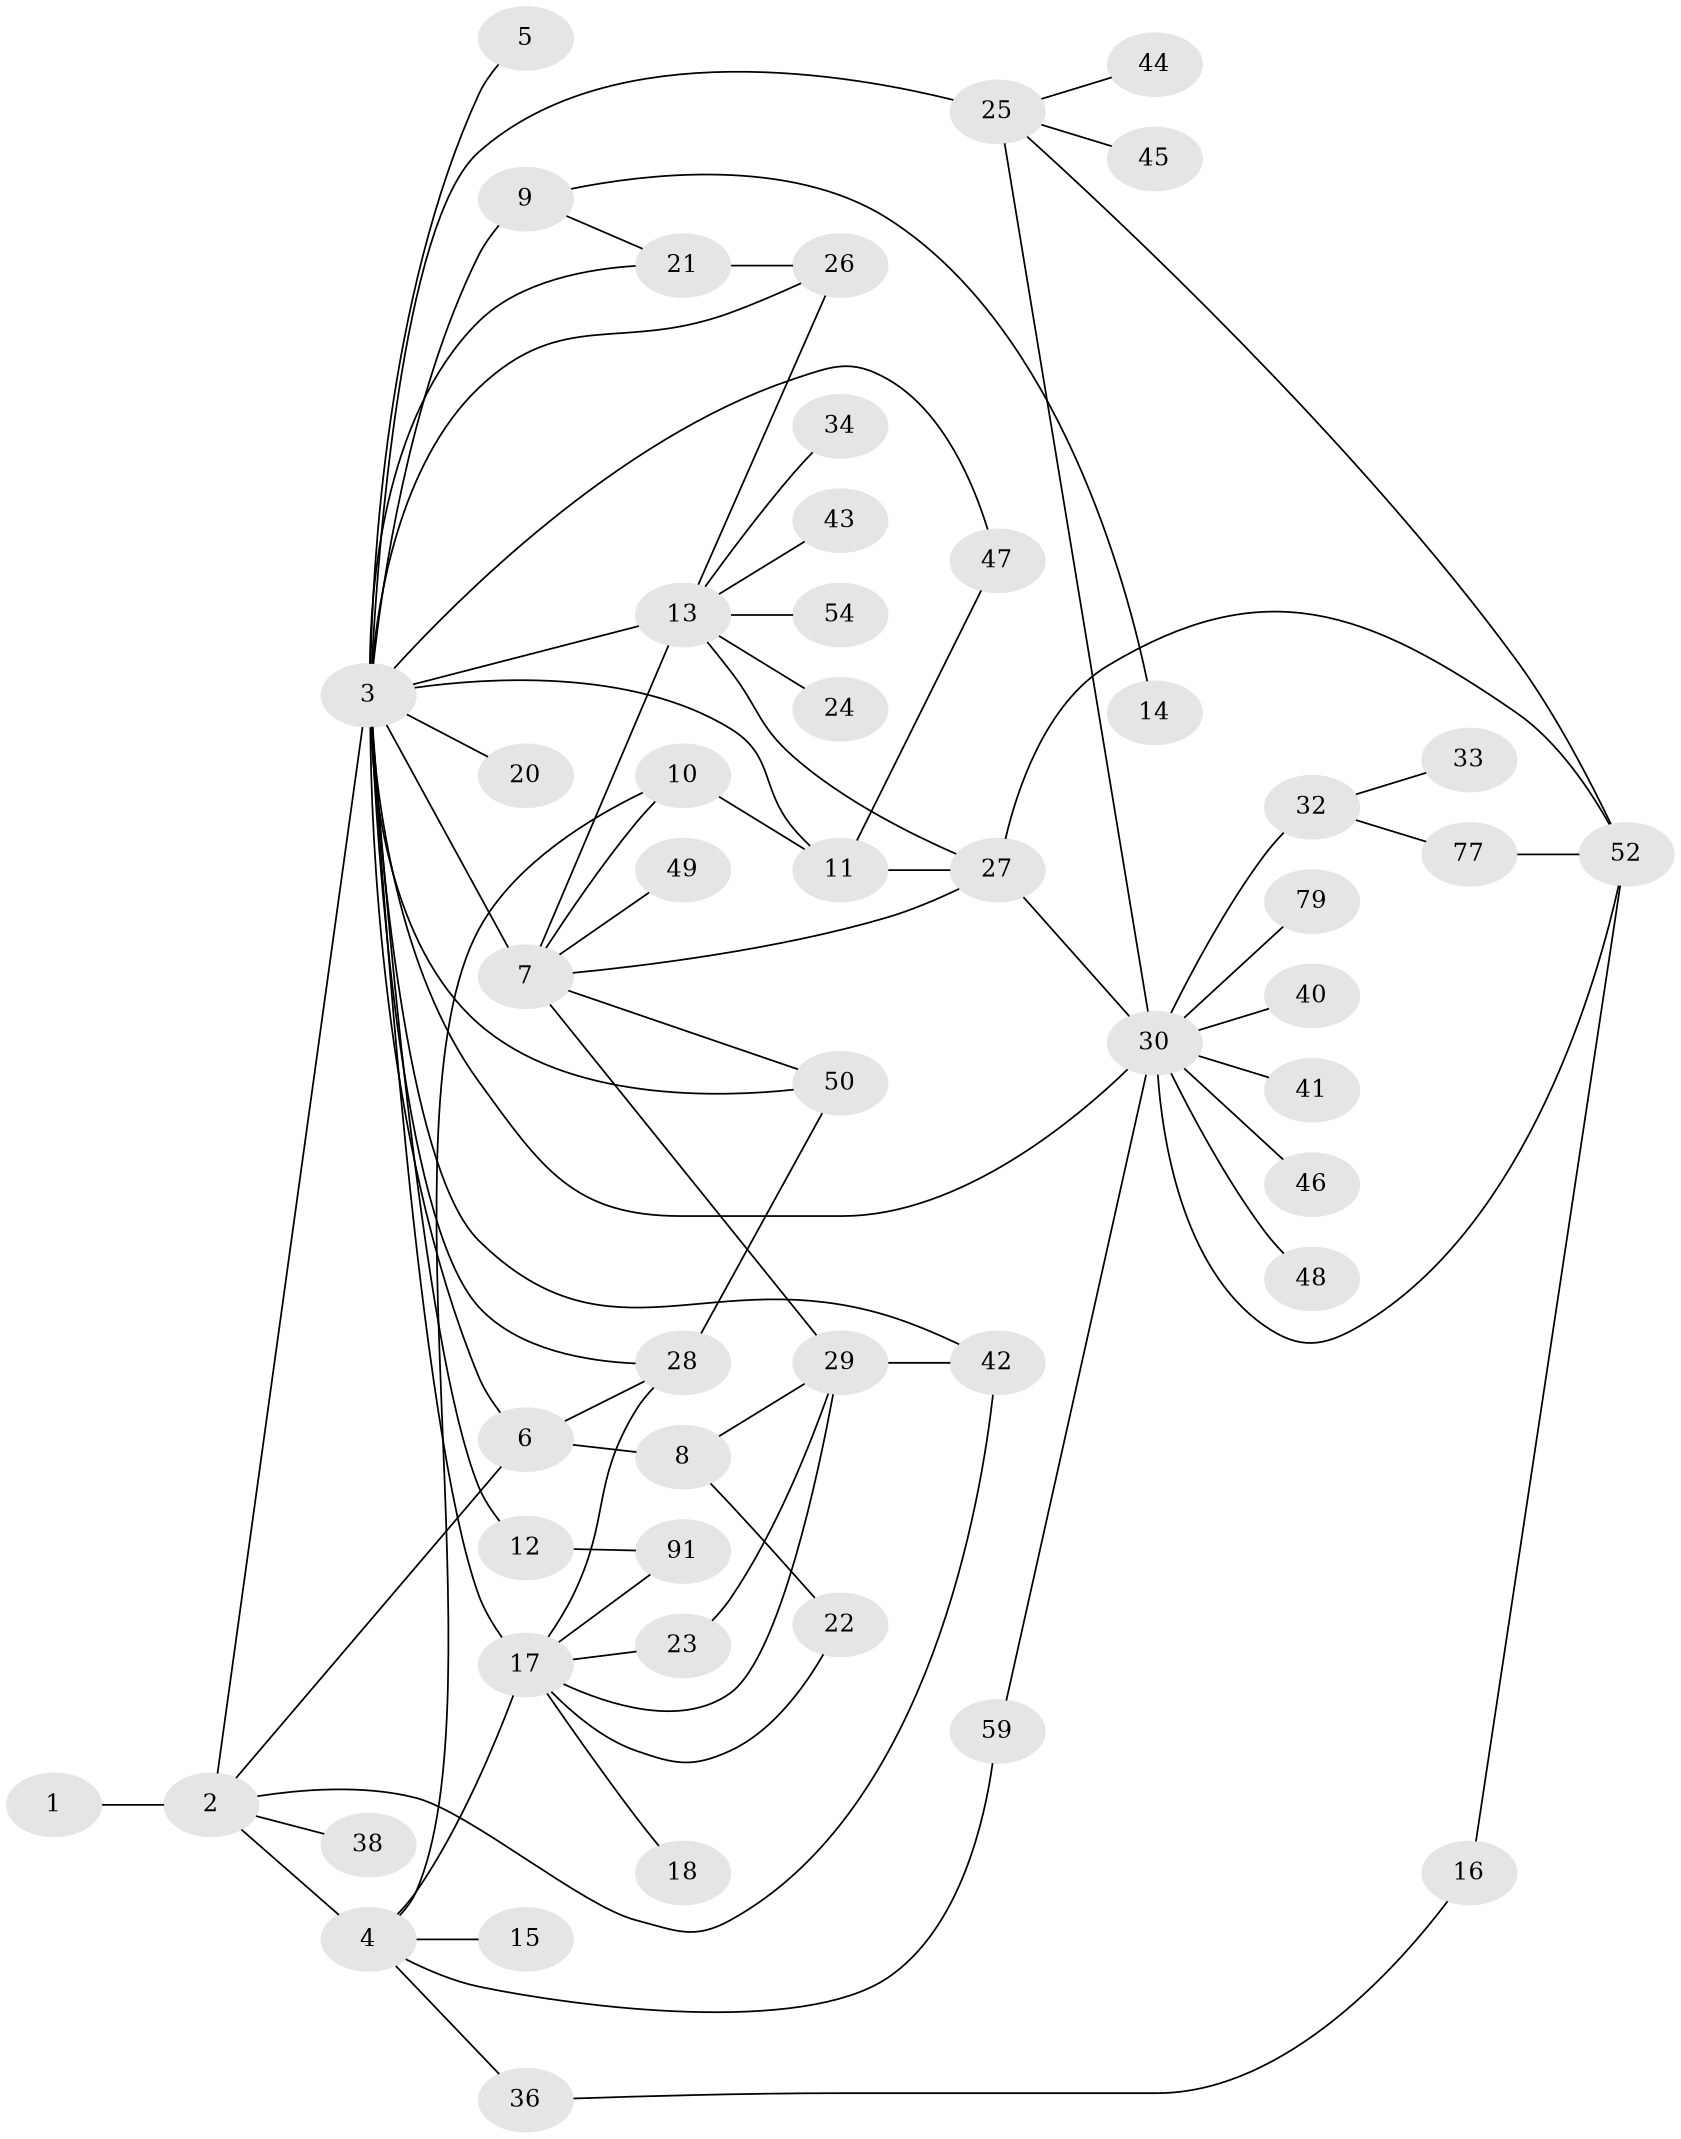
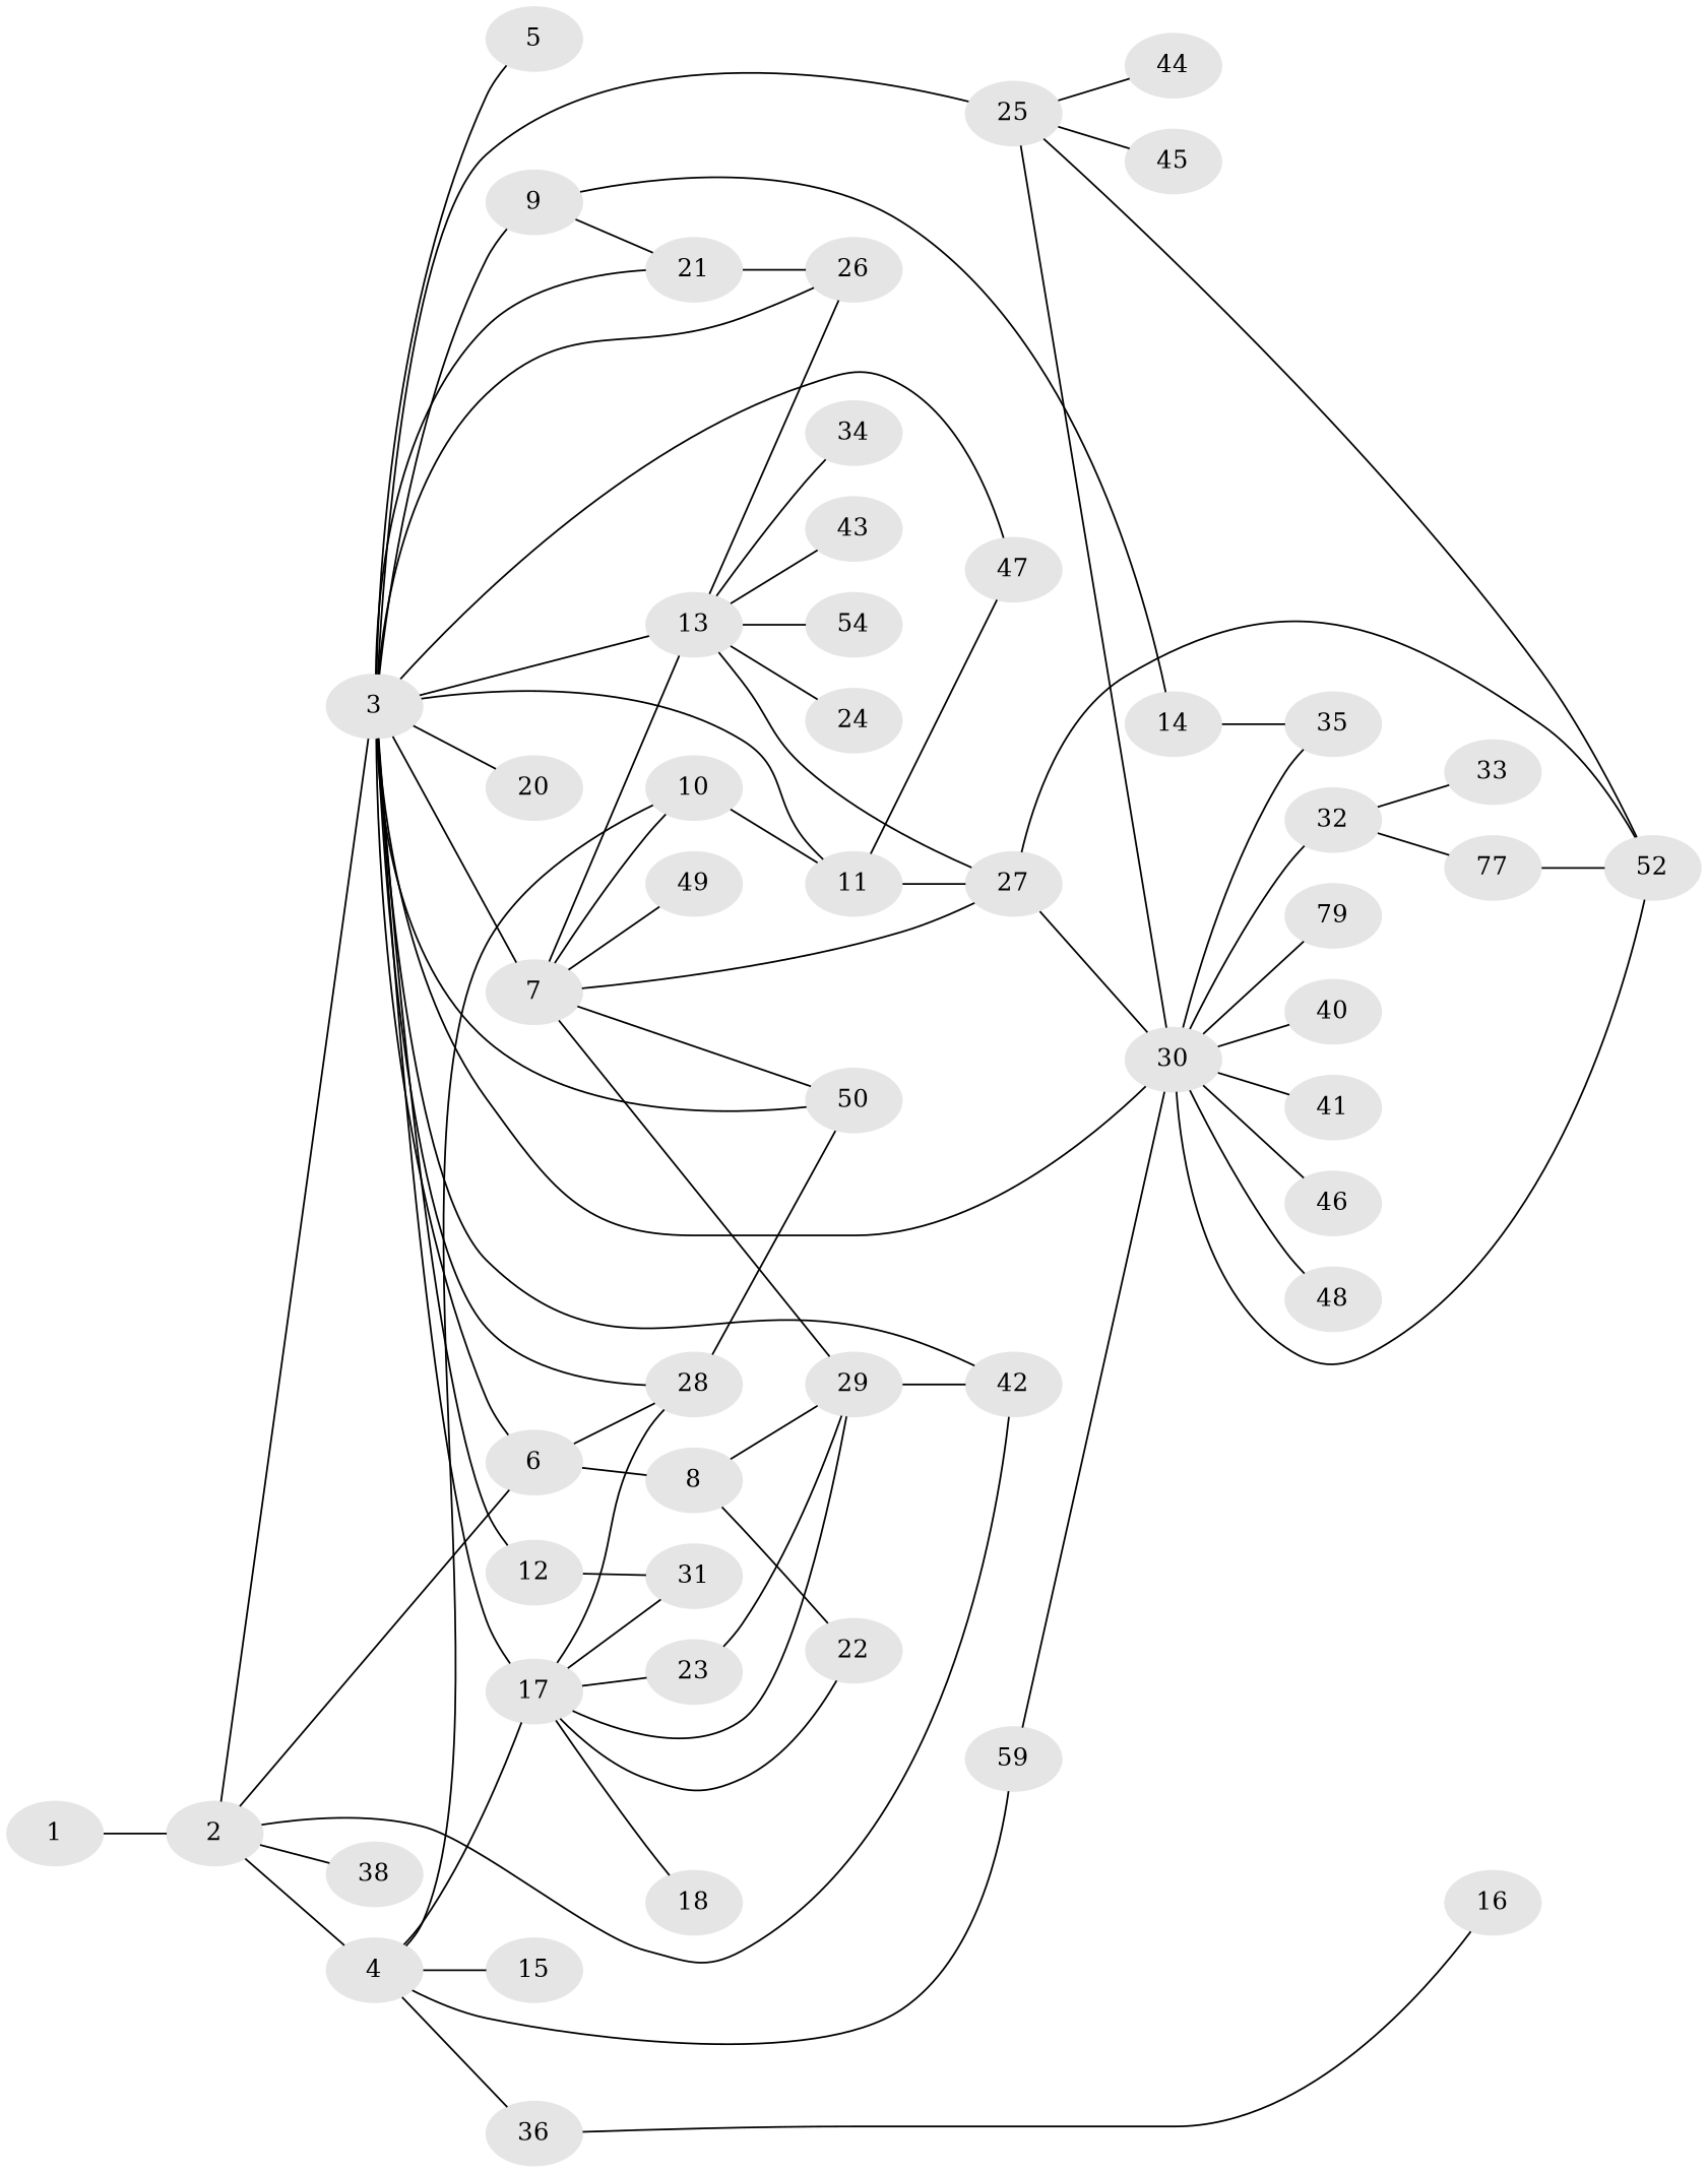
  graph {
    rankdir=LR
    node [color=gray90 style=filled]
    edge [weight=1.0]
    1
    2
    3
    4
    6
    38
    42
    5
    7
    9
    11
    12
    13
    17
    20
    21
    25
    26
    28
    30
    47
    50
    10
    15
    n25 [label=59]
    36
    8
    29
    22
    27
    49
    14
-   31 [label=91]
+   31
    24
    34
    43
    n37 [label=54]
    18
    23
    52
    44
    45
+   35
    32
    n45 [label=79]
    40
    41
    46
    48
    16
    33
    n52 [label=77]
    1 -- 2
    2 -- 3
    2 -- 4
    2 -- 6
    2 -- 38 [weight=2.0]
    2 -- 42
    3 -- 6
    3 -- 42
    3 -- 5
    3 -- 7
    3 -- 9
    3 -- 11 [weight=6.0]
    3 -- 12
    3 -- 13
    3 -- 17
    3 -- 20
    3 -- 21
    3 -- 25
    3 -- 26
    3 -- 28
    3 -- 30
    3 -- 47
    3 -- 50
    4 -- 17
    4 -- 10
    4 -- 15 [weight=5.0]
    4 -- n25
    4 -- 36
    6 -- 28
    6 -- 8
    7 -- 13
    7 -- 50
    7 -- 10
    7 -- 29 [weight=4.0]
    7 -- 27
    7 -- 49
    9 -- 21
    9 -- 14
    11 -- 47
    11 -- 27
    12 -- 31
    13 -- 26
    13 -- 27
    13 -- 24
    13 -- 34
    13 -- 43
    13 -- n37
    17 -- 28
    17 -- 29
    17 -- 22
    17 -- 31
    17 -- 18
    17 -- 23
    21 -- 26
    25 -- 30
    25 -- 52
    25 -- 44
    25 -- 45
    28 -- 50
    30 -- 52
+   30 -- 35
    30 -- 32
    30 -- n45
    30 -- 40
    30 -- 41
    30 -- 46
    30 -- 48
    10 -- 11
    n25 -- 30
    36 -- 16
    8 -- 29
    8 -- 22
    29 -- 42
    27 -- 30
    27 -- 52
+   14 -- 35
    23 -- 29
    32 -- 33
    32 -- n52
-   16 -- 52
    n52 -- 52
  }
